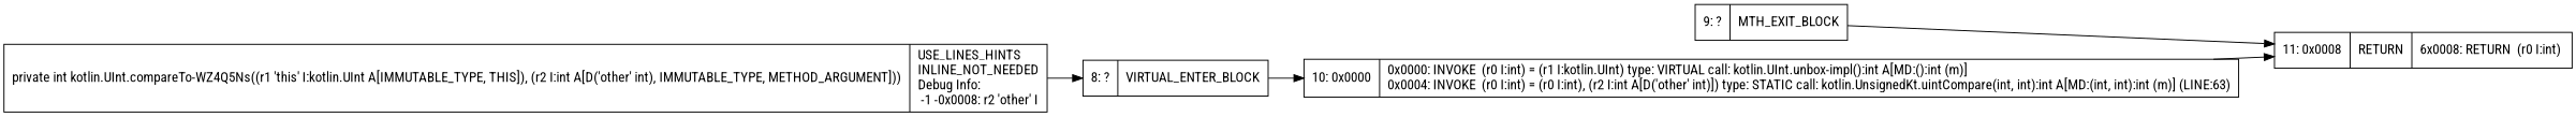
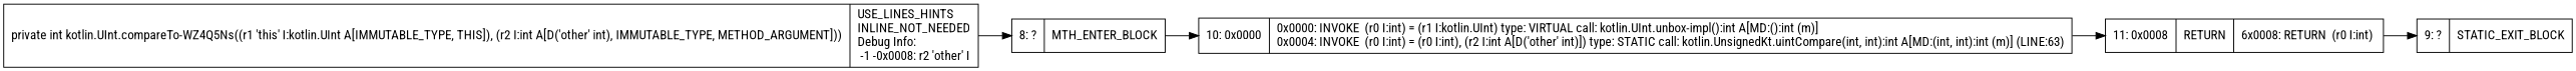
  digraph {
    fontname="Roboto Condensed"
    rankdir=LR
    node [fontname="Roboto Condensed" shape=record]
    edge [fontname="Roboto Condensed"]
-   n1 [label="{8\:\ ?|VIRTUAL_ENTER_BLOCK\l}"]
+   n1 [label="{8\:\ ?|MTH_ENTER_BLOCK\l}"]
    n2 [label="{10\:\ 0x0000|0x0000: INVOKE  (r0 I:int) = (r1 I:kotlin.UInt) type: VIRTUAL call: kotlin.UInt.unbox\-impl():int A[MD:():int (m)]\l0x0004: INVOKE  (r0 I:int) = (r0 I:int), (r2 I:int A[D('other' int)]) type: STATIC call: kotlin.UnsignedKt.uintCompare(int, int):int A[MD:(int, int):int (m)] (LINE:63)\l}"]
    n3 [label="{11\:\ 0x0008|RETURN\l|6x0008: RETURN  (r0 I:int) \l}"]
-   n4 [label="{9\:\ ?|MTH_EXIT_BLOCK\l}"]
+   n4 [label="{9\:\ ?|STATIC_EXIT_BLOCK\l}"]
    n5 [label="{private int kotlin.UInt.compareTo\-WZ4Q5Ns((r1 'this' I:kotlin.UInt A[IMMUTABLE_TYPE, THIS]), (r2 I:int A[D('other' int), IMMUTABLE_TYPE, METHOD_ARGUMENT]))  | USE_LINES_HINTS\lINLINE_NOT_NEEDED\lDebug Info:\l  \-1 \-0x0008: r2 'other' I\l}"]
    n1 -> n2
    n2 -> n3
-   n4 -> n3
+   n3 -> n4
    n5 -> n1
  }
